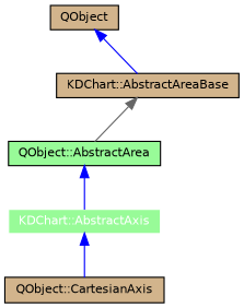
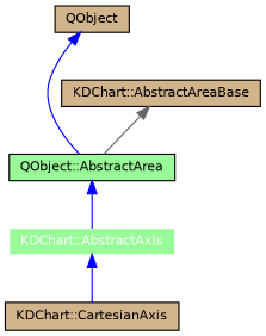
  digraph {
    node [color=black fillcolor=tan fontname=Helvetica fontsize=10 shape=record style=filled]
    edge [color=blue dir=back fontname=Helvetica fontsize=10 labelfontname=Helvetica labelfontsize=10 style=solid]
    n1 [color=white fillcolor=palegreen fontcolor=white height=0.2 label="KDChart::AbstractAxis" width=0.4]
-   n2 [height=0.2 label="QObject::CartesianAxis" width=0.4]
+   n2 [height=0.2 label="KDChart::CartesianAxis" width=0.4]
    n3 [fillcolor=palegreen height=0.2 label="QObject::AbstractArea" width=0.4]
    n4 [height=0.2 label=QObject width=0.4]
    n5 [height=0.2 label="KDChart::AbstractAreaBase" width=0.4]
    n1 -> n2
    n3 -> n1
-   n4 -> n5
+   n4 -> n3
    n5 -> n3 [color=gray40]
  }
